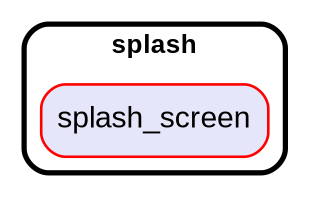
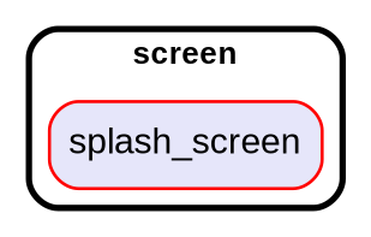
  digraph {
    fontname="Arial Black"
    fontsize=13
    penwidth=2.6
    style=rounded
    n1 [fillcolor=Lavender fontname=Arial fontsize=15 label=splash_screen penwidth=1.3 shape=rect style="filled,rounded" color=red]
    subgraph cluster_1 {
-     label=splash
+     label=screen
      n1
    }
  }
